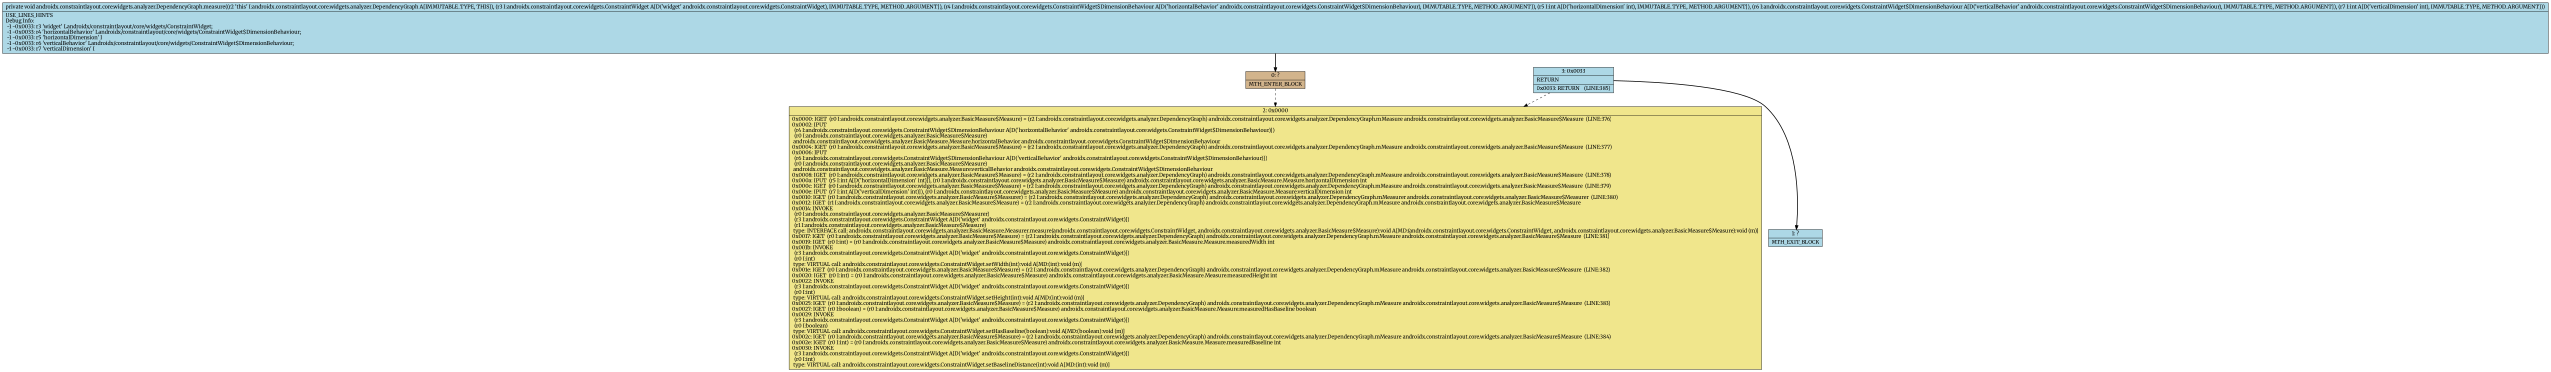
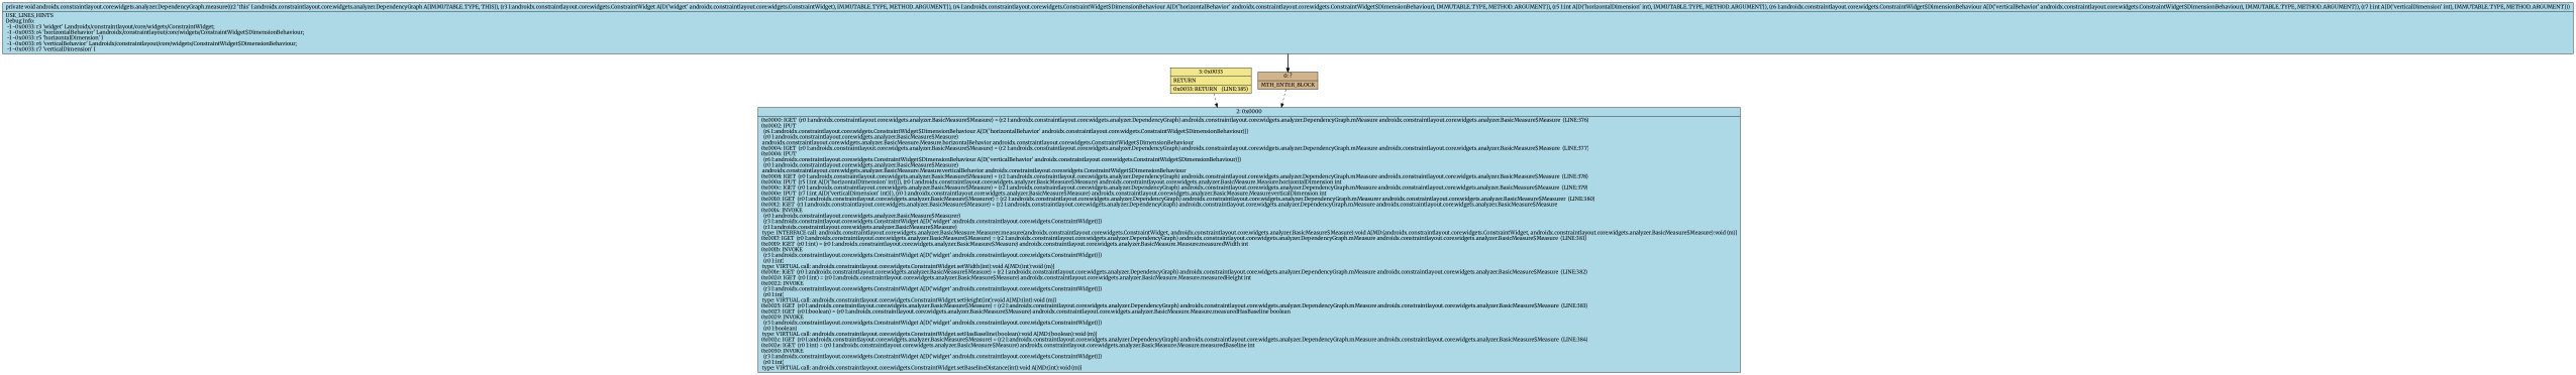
  digraph {
    fontname=Merriweather
    node [fillcolor=khaki fontname=Merriweather shape=record style=filled]
    edge [fontname=Merriweather style=dashed]
    n1 [fillcolor=tan label="{0\:\ ?|MTH_ENTER_BLOCK\l}"]
-   n2 [label="{2\:\ 0x0000|0x0000: IGET  (r0 I:androidx.constraintlayout.core.widgets.analyzer.BasicMeasure$Measure) = (r2 I:androidx.constraintlayout.core.widgets.analyzer.DependencyGraph) androidx.constraintlayout.core.widgets.analyzer.DependencyGraph.mMeasure androidx.constraintlayout.core.widgets.analyzer.BasicMeasure$Measure  (LINE:376)\l0x0002: IPUT  \l  (r4 I:androidx.constraintlayout.core.widgets.ConstraintWidget$DimensionBehaviour A[D('horizontalBehavior' androidx.constraintlayout.core.widgets.ConstraintWidget$DimensionBehaviour)])\l  (r0 I:androidx.constraintlayout.core.widgets.analyzer.BasicMeasure$Measure)\l androidx.constraintlayout.core.widgets.analyzer.BasicMeasure.Measure.horizontalBehavior androidx.constraintlayout.core.widgets.ConstraintWidget$DimensionBehaviour \l0x0004: IGET  (r0 I:androidx.constraintlayout.core.widgets.analyzer.BasicMeasure$Measure) = (r2 I:androidx.constraintlayout.core.widgets.analyzer.DependencyGraph) androidx.constraintlayout.core.widgets.analyzer.DependencyGraph.mMeasure androidx.constraintlayout.core.widgets.analyzer.BasicMeasure$Measure  (LINE:377)\l0x0006: IPUT  \l  (r6 I:androidx.constraintlayout.core.widgets.ConstraintWidget$DimensionBehaviour A[D('verticalBehavior' androidx.constraintlayout.core.widgets.ConstraintWidget$DimensionBehaviour)])\l  (r0 I:androidx.constraintlayout.core.widgets.analyzer.BasicMeasure$Measure)\l androidx.constraintlayout.core.widgets.analyzer.BasicMeasure.Measure.verticalBehavior androidx.constraintlayout.core.widgets.ConstraintWidget$DimensionBehaviour \l0x0008: IGET  (r0 I:androidx.constraintlayout.core.widgets.analyzer.BasicMeasure$Measure) = (r2 I:androidx.constraintlayout.core.widgets.analyzer.DependencyGraph) androidx.constraintlayout.core.widgets.analyzer.DependencyGraph.mMeasure androidx.constraintlayout.core.widgets.analyzer.BasicMeasure$Measure  (LINE:378)\l0x000a: IPUT  (r5 I:int A[D('horizontalDimension' int)]), (r0 I:androidx.constraintlayout.core.widgets.analyzer.BasicMeasure$Measure) androidx.constraintlayout.core.widgets.analyzer.BasicMeasure.Measure.horizontalDimension int \l0x000c: IGET  (r0 I:androidx.constraintlayout.core.widgets.analyzer.BasicMeasure$Measure) = (r2 I:androidx.constraintlayout.core.widgets.analyzer.DependencyGraph) androidx.constraintlayout.core.widgets.analyzer.DependencyGraph.mMeasure androidx.constraintlayout.core.widgets.analyzer.BasicMeasure$Measure  (LINE:379)\l0x000e: IPUT  (r7 I:int A[D('verticalDimension' int)]), (r0 I:androidx.constraintlayout.core.widgets.analyzer.BasicMeasure$Measure) androidx.constraintlayout.core.widgets.analyzer.BasicMeasure.Measure.verticalDimension int \l0x0010: IGET  (r0 I:androidx.constraintlayout.core.widgets.analyzer.BasicMeasure$Measurer) = (r2 I:androidx.constraintlayout.core.widgets.analyzer.DependencyGraph) androidx.constraintlayout.core.widgets.analyzer.DependencyGraph.mMeasurer androidx.constraintlayout.core.widgets.analyzer.BasicMeasure$Measurer  (LINE:380)\l0x0012: IGET  (r1 I:androidx.constraintlayout.core.widgets.analyzer.BasicMeasure$Measure) = (r2 I:androidx.constraintlayout.core.widgets.analyzer.DependencyGraph) androidx.constraintlayout.core.widgets.analyzer.DependencyGraph.mMeasure androidx.constraintlayout.core.widgets.analyzer.BasicMeasure$Measure \l0x0014: INVOKE  \l  (r0 I:androidx.constraintlayout.core.widgets.analyzer.BasicMeasure$Measurer)\l  (r3 I:androidx.constraintlayout.core.widgets.ConstraintWidget A[D('widget' androidx.constraintlayout.core.widgets.ConstraintWidget)])\l  (r1 I:androidx.constraintlayout.core.widgets.analyzer.BasicMeasure$Measure)\l type: INTERFACE call: androidx.constraintlayout.core.widgets.analyzer.BasicMeasure.Measurer.measure(androidx.constraintlayout.core.widgets.ConstraintWidget, androidx.constraintlayout.core.widgets.analyzer.BasicMeasure$Measure):void A[MD:(androidx.constraintlayout.core.widgets.ConstraintWidget, androidx.constraintlayout.core.widgets.analyzer.BasicMeasure$Measure):void (m)]\l0x0017: IGET  (r0 I:androidx.constraintlayout.core.widgets.analyzer.BasicMeasure$Measure) = (r2 I:androidx.constraintlayout.core.widgets.analyzer.DependencyGraph) androidx.constraintlayout.core.widgets.analyzer.DependencyGraph.mMeasure androidx.constraintlayout.core.widgets.analyzer.BasicMeasure$Measure  (LINE:381)\l0x0019: IGET  (r0 I:int) = (r0 I:androidx.constraintlayout.core.widgets.analyzer.BasicMeasure$Measure) androidx.constraintlayout.core.widgets.analyzer.BasicMeasure.Measure.measuredWidth int \l0x001b: INVOKE  \l  (r3 I:androidx.constraintlayout.core.widgets.ConstraintWidget A[D('widget' androidx.constraintlayout.core.widgets.ConstraintWidget)])\l  (r0 I:int)\l type: VIRTUAL call: androidx.constraintlayout.core.widgets.ConstraintWidget.setWidth(int):void A[MD:(int):void (m)]\l0x001e: IGET  (r0 I:androidx.constraintlayout.core.widgets.analyzer.BasicMeasure$Measure) = (r2 I:androidx.constraintlayout.core.widgets.analyzer.DependencyGraph) androidx.constraintlayout.core.widgets.analyzer.DependencyGraph.mMeasure androidx.constraintlayout.core.widgets.analyzer.BasicMeasure$Measure  (LINE:382)\l0x0020: IGET  (r0 I:int) = (r0 I:androidx.constraintlayout.core.widgets.analyzer.BasicMeasure$Measure) androidx.constraintlayout.core.widgets.analyzer.BasicMeasure.Measure.measuredHeight int \l0x0022: INVOKE  \l  (r3 I:androidx.constraintlayout.core.widgets.ConstraintWidget A[D('widget' androidx.constraintlayout.core.widgets.ConstraintWidget)])\l  (r0 I:int)\l type: VIRTUAL call: androidx.constraintlayout.core.widgets.ConstraintWidget.setHeight(int):void A[MD:(int):void (m)]\l0x0025: IGET  (r0 I:androidx.constraintlayout.core.widgets.analyzer.BasicMeasure$Measure) = (r2 I:androidx.constraintlayout.core.widgets.analyzer.DependencyGraph) androidx.constraintlayout.core.widgets.analyzer.DependencyGraph.mMeasure androidx.constraintlayout.core.widgets.analyzer.BasicMeasure$Measure  (LINE:383)\l0x0027: IGET  (r0 I:boolean) = (r0 I:androidx.constraintlayout.core.widgets.analyzer.BasicMeasure$Measure) androidx.constraintlayout.core.widgets.analyzer.BasicMeasure.Measure.measuredHasBaseline boolean \l0x0029: INVOKE  \l  (r3 I:androidx.constraintlayout.core.widgets.ConstraintWidget A[D('widget' androidx.constraintlayout.core.widgets.ConstraintWidget)])\l  (r0 I:boolean)\l type: VIRTUAL call: androidx.constraintlayout.core.widgets.ConstraintWidget.setHasBaseline(boolean):void A[MD:(boolean):void (m)]\l0x002c: IGET  (r0 I:androidx.constraintlayout.core.widgets.analyzer.BasicMeasure$Measure) = (r2 I:androidx.constraintlayout.core.widgets.analyzer.DependencyGraph) androidx.constraintlayout.core.widgets.analyzer.DependencyGraph.mMeasure androidx.constraintlayout.core.widgets.analyzer.BasicMeasure$Measure  (LINE:384)\l0x002e: IGET  (r0 I:int) = (r0 I:androidx.constraintlayout.core.widgets.analyzer.BasicMeasure$Measure) androidx.constraintlayout.core.widgets.analyzer.BasicMeasure.Measure.measuredBaseline int \l0x0030: INVOKE  \l  (r3 I:androidx.constraintlayout.core.widgets.ConstraintWidget A[D('widget' androidx.constraintlayout.core.widgets.ConstraintWidget)])\l  (r0 I:int)\l type: VIRTUAL call: androidx.constraintlayout.core.widgets.ConstraintWidget.setBaselineDistance(int):void A[MD:(int):void (m)]\l}"]
-   n3 [fillcolor=lightblue label="{3\:\ 0x0033|RETURN\l|0x0033: RETURN    (LINE:385)\l}"]
-   n4 [fillcolor=lightblue label="{1\:\ ?|MTH_EXIT_BLOCK\l}"]
+   n2 [fillcolor=lightblue label="{2\:\ 0x0000|0x0000: IGET  (r0 I:androidx.constraintlayout.core.widgets.analyzer.BasicMeasure$Measure) = (r2 I:androidx.constraintlayout.core.widgets.analyzer.DependencyGraph) androidx.constraintlayout.core.widgets.analyzer.DependencyGraph.mMeasure androidx.constraintlayout.core.widgets.analyzer.BasicMeasure$Measure  (LINE:376)\l0x0002: IPUT  \l  (r4 I:androidx.constraintlayout.core.widgets.ConstraintWidget$DimensionBehaviour A[D('horizontalBehavior' androidx.constraintlayout.core.widgets.ConstraintWidget$DimensionBehaviour)])\l  (r0 I:androidx.constraintlayout.core.widgets.analyzer.BasicMeasure$Measure)\l androidx.constraintlayout.core.widgets.analyzer.BasicMeasure.Measure.horizontalBehavior androidx.constraintlayout.core.widgets.ConstraintWidget$DimensionBehaviour \l0x0004: IGET  (r0 I:androidx.constraintlayout.core.widgets.analyzer.BasicMeasure$Measure) = (r2 I:androidx.constraintlayout.core.widgets.analyzer.DependencyGraph) androidx.constraintlayout.core.widgets.analyzer.DependencyGraph.mMeasure androidx.constraintlayout.core.widgets.analyzer.BasicMeasure$Measure  (LINE:377)\l0x0006: IPUT  \l  (r6 I:androidx.constraintlayout.core.widgets.ConstraintWidget$DimensionBehaviour A[D('verticalBehavior' androidx.constraintlayout.core.widgets.ConstraintWidget$DimensionBehaviour)])\l  (r0 I:androidx.constraintlayout.core.widgets.analyzer.BasicMeasure$Measure)\l androidx.constraintlayout.core.widgets.analyzer.BasicMeasure.Measure.verticalBehavior androidx.constraintlayout.core.widgets.ConstraintWidget$DimensionBehaviour \l0x0008: IGET  (r0 I:androidx.constraintlayout.core.widgets.analyzer.BasicMeasure$Measure) = (r2 I:androidx.constraintlayout.core.widgets.analyzer.DependencyGraph) androidx.constraintlayout.core.widgets.analyzer.DependencyGraph.mMeasure androidx.constraintlayout.core.widgets.analyzer.BasicMeasure$Measure  (LINE:378)\l0x000a: IPUT  (r5 I:int A[D('horizontalDimension' int)]), (r0 I:androidx.constraintlayout.core.widgets.analyzer.BasicMeasure$Measure) androidx.constraintlayout.core.widgets.analyzer.BasicMeasure.Measure.horizontalDimension int \l0x000c: IGET  (r0 I:androidx.constraintlayout.core.widgets.analyzer.BasicMeasure$Measure) = (r2 I:androidx.constraintlayout.core.widgets.analyzer.DependencyGraph) androidx.constraintlayout.core.widgets.analyzer.DependencyGraph.mMeasure androidx.constraintlayout.core.widgets.analyzer.BasicMeasure$Measure  (LINE:379)\l0x000e: IPUT  (r7 I:int A[D('verticalDimension' int)]), (r0 I:androidx.constraintlayout.core.widgets.analyzer.BasicMeasure$Measure) androidx.constraintlayout.core.widgets.analyzer.BasicMeasure.Measure.verticalDimension int \l0x0010: IGET  (r0 I:androidx.constraintlayout.core.widgets.analyzer.BasicMeasure$Measurer) = (r2 I:androidx.constraintlayout.core.widgets.analyzer.DependencyGraph) androidx.constraintlayout.core.widgets.analyzer.DependencyGraph.mMeasurer androidx.constraintlayout.core.widgets.analyzer.BasicMeasure$Measurer  (LINE:380)\l0x0012: IGET  (r1 I:androidx.constraintlayout.core.widgets.analyzer.BasicMeasure$Measure) = (r2 I:androidx.constraintlayout.core.widgets.analyzer.DependencyGraph) androidx.constraintlayout.core.widgets.analyzer.DependencyGraph.mMeasure androidx.constraintlayout.core.widgets.analyzer.BasicMeasure$Measure \l0x0014: INVOKE  \l  (r0 I:androidx.constraintlayout.core.widgets.analyzer.BasicMeasure$Measurer)\l  (r3 I:androidx.constraintlayout.core.widgets.ConstraintWidget A[D('widget' androidx.constraintlayout.core.widgets.ConstraintWidget)])\l  (r1 I:androidx.constraintlayout.core.widgets.analyzer.BasicMeasure$Measure)\l type: INTERFACE call: androidx.constraintlayout.core.widgets.analyzer.BasicMeasure.Measurer.measure(androidx.constraintlayout.core.widgets.ConstraintWidget, androidx.constraintlayout.core.widgets.analyzer.BasicMeasure$Measure):void A[MD:(androidx.constraintlayout.core.widgets.ConstraintWidget, androidx.constraintlayout.core.widgets.analyzer.BasicMeasure$Measure):void (m)]\l0x0017: IGET  (r0 I:androidx.constraintlayout.core.widgets.analyzer.BasicMeasure$Measure) = (r2 I:androidx.constraintlayout.core.widgets.analyzer.DependencyGraph) androidx.constraintlayout.core.widgets.analyzer.DependencyGraph.mMeasure androidx.constraintlayout.core.widgets.analyzer.BasicMeasure$Measure  (LINE:381)\l0x0019: IGET  (r0 I:int) = (r0 I:androidx.constraintlayout.core.widgets.analyzer.BasicMeasure$Measure) androidx.constraintlayout.core.widgets.analyzer.BasicMeasure.Measure.measuredWidth int \l0x001b: INVOKE  \l  (r3 I:androidx.constraintlayout.core.widgets.ConstraintWidget A[D('widget' androidx.constraintlayout.core.widgets.ConstraintWidget)])\l  (r0 I:int)\l type: VIRTUAL call: androidx.constraintlayout.core.widgets.ConstraintWidget.setWidth(int):void A[MD:(int):void (m)]\l0x001e: IGET  (r0 I:androidx.constraintlayout.core.widgets.analyzer.BasicMeasure$Measure) = (r2 I:androidx.constraintlayout.core.widgets.analyzer.DependencyGraph) androidx.constraintlayout.core.widgets.analyzer.DependencyGraph.mMeasure androidx.constraintlayout.core.widgets.analyzer.BasicMeasure$Measure  (LINE:382)\l0x0020: IGET  (r0 I:int) = (r0 I:androidx.constraintlayout.core.widgets.analyzer.BasicMeasure$Measure) androidx.constraintlayout.core.widgets.analyzer.BasicMeasure.Measure.measuredHeight int \l0x0022: INVOKE  \l  (r3 I:androidx.constraintlayout.core.widgets.ConstraintWidget A[D('widget' androidx.constraintlayout.core.widgets.ConstraintWidget)])\l  (r0 I:int)\l type: VIRTUAL call: androidx.constraintlayout.core.widgets.ConstraintWidget.setHeight(int):void A[MD:(int):void (m)]\l0x0025: IGET  (r0 I:androidx.constraintlayout.core.widgets.analyzer.BasicMeasure$Measure) = (r2 I:androidx.constraintlayout.core.widgets.analyzer.DependencyGraph) androidx.constraintlayout.core.widgets.analyzer.DependencyGraph.mMeasure androidx.constraintlayout.core.widgets.analyzer.BasicMeasure$Measure  (LINE:383)\l0x0027: IGET  (r0 I:boolean) = (r0 I:androidx.constraintlayout.core.widgets.analyzer.BasicMeasure$Measure) androidx.constraintlayout.core.widgets.analyzer.BasicMeasure.Measure.measuredHasBaseline boolean \l0x0029: INVOKE  \l  (r3 I:androidx.constraintlayout.core.widgets.ConstraintWidget A[D('widget' androidx.constraintlayout.core.widgets.ConstraintWidget)])\l  (r0 I:boolean)\l type: VIRTUAL call: androidx.constraintlayout.core.widgets.ConstraintWidget.setHasBaseline(boolean):void A[MD:(boolean):void (m)]\l0x002c: IGET  (r0 I:androidx.constraintlayout.core.widgets.analyzer.BasicMeasure$Measure) = (r2 I:androidx.constraintlayout.core.widgets.analyzer.DependencyGraph) androidx.constraintlayout.core.widgets.analyzer.DependencyGraph.mMeasure androidx.constraintlayout.core.widgets.analyzer.BasicMeasure$Measure  (LINE:384)\l0x002e: IGET  (r0 I:int) = (r0 I:androidx.constraintlayout.core.widgets.analyzer.BasicMeasure$Measure) androidx.constraintlayout.core.widgets.analyzer.BasicMeasure.Measure.measuredBaseline int \l0x0030: INVOKE  \l  (r3 I:androidx.constraintlayout.core.widgets.ConstraintWidget A[D('widget' androidx.constraintlayout.core.widgets.ConstraintWidget)])\l  (r0 I:int)\l type: VIRTUAL call: androidx.constraintlayout.core.widgets.ConstraintWidget.setBaselineDistance(int):void A[MD:(int):void (m)]\l}"]
+   n3 [label="{3\:\ 0x0033|RETURN\l|0x0033: RETURN    (LINE:385)\l}"]
    n5 [fillcolor=lightblue label="{private void androidx.constraintlayout.core.widgets.analyzer.DependencyGraph.measure((r2 'this' I:androidx.constraintlayout.core.widgets.analyzer.DependencyGraph A[IMMUTABLE_TYPE, THIS]), (r3 I:androidx.constraintlayout.core.widgets.ConstraintWidget A[D('widget' androidx.constraintlayout.core.widgets.ConstraintWidget), IMMUTABLE_TYPE, METHOD_ARGUMENT]), (r4 I:androidx.constraintlayout.core.widgets.ConstraintWidget$DimensionBehaviour A[D('horizontalBehavior' androidx.constraintlayout.core.widgets.ConstraintWidget$DimensionBehaviour), IMMUTABLE_TYPE, METHOD_ARGUMENT]), (r5 I:int A[D('horizontalDimension' int), IMMUTABLE_TYPE, METHOD_ARGUMENT]), (r6 I:androidx.constraintlayout.core.widgets.ConstraintWidget$DimensionBehaviour A[D('verticalBehavior' androidx.constraintlayout.core.widgets.ConstraintWidget$DimensionBehaviour), IMMUTABLE_TYPE, METHOD_ARGUMENT]), (r7 I:int A[D('verticalDimension' int), IMMUTABLE_TYPE, METHOD_ARGUMENT]))  | USE_LINES_HINTS\lDebug Info:\l  \-1 \-0x0033: r3 'widget' Landroidx\/constraintlayout\/core\/widgets\/ConstraintWidget;\l  \-1 \-0x0033: r4 'horizontalBehavior' Landroidx\/constraintlayout\/core\/widgets\/ConstraintWidget$DimensionBehaviour;\l  \-1 \-0x0033: r5 'horizontalDimension' I\l  \-1 \-0x0033: r6 'verticalBehavior' Landroidx\/constraintlayout\/core\/widgets\/ConstraintWidget$DimensionBehaviour;\l  \-1 \-0x0033: r7 'verticalDimension' I\l}"]
    n1 -> n2
    n3 -> n2
-   n3 -> n4 [style=bold]
    n5 -> n1 [style=bold]
  }
